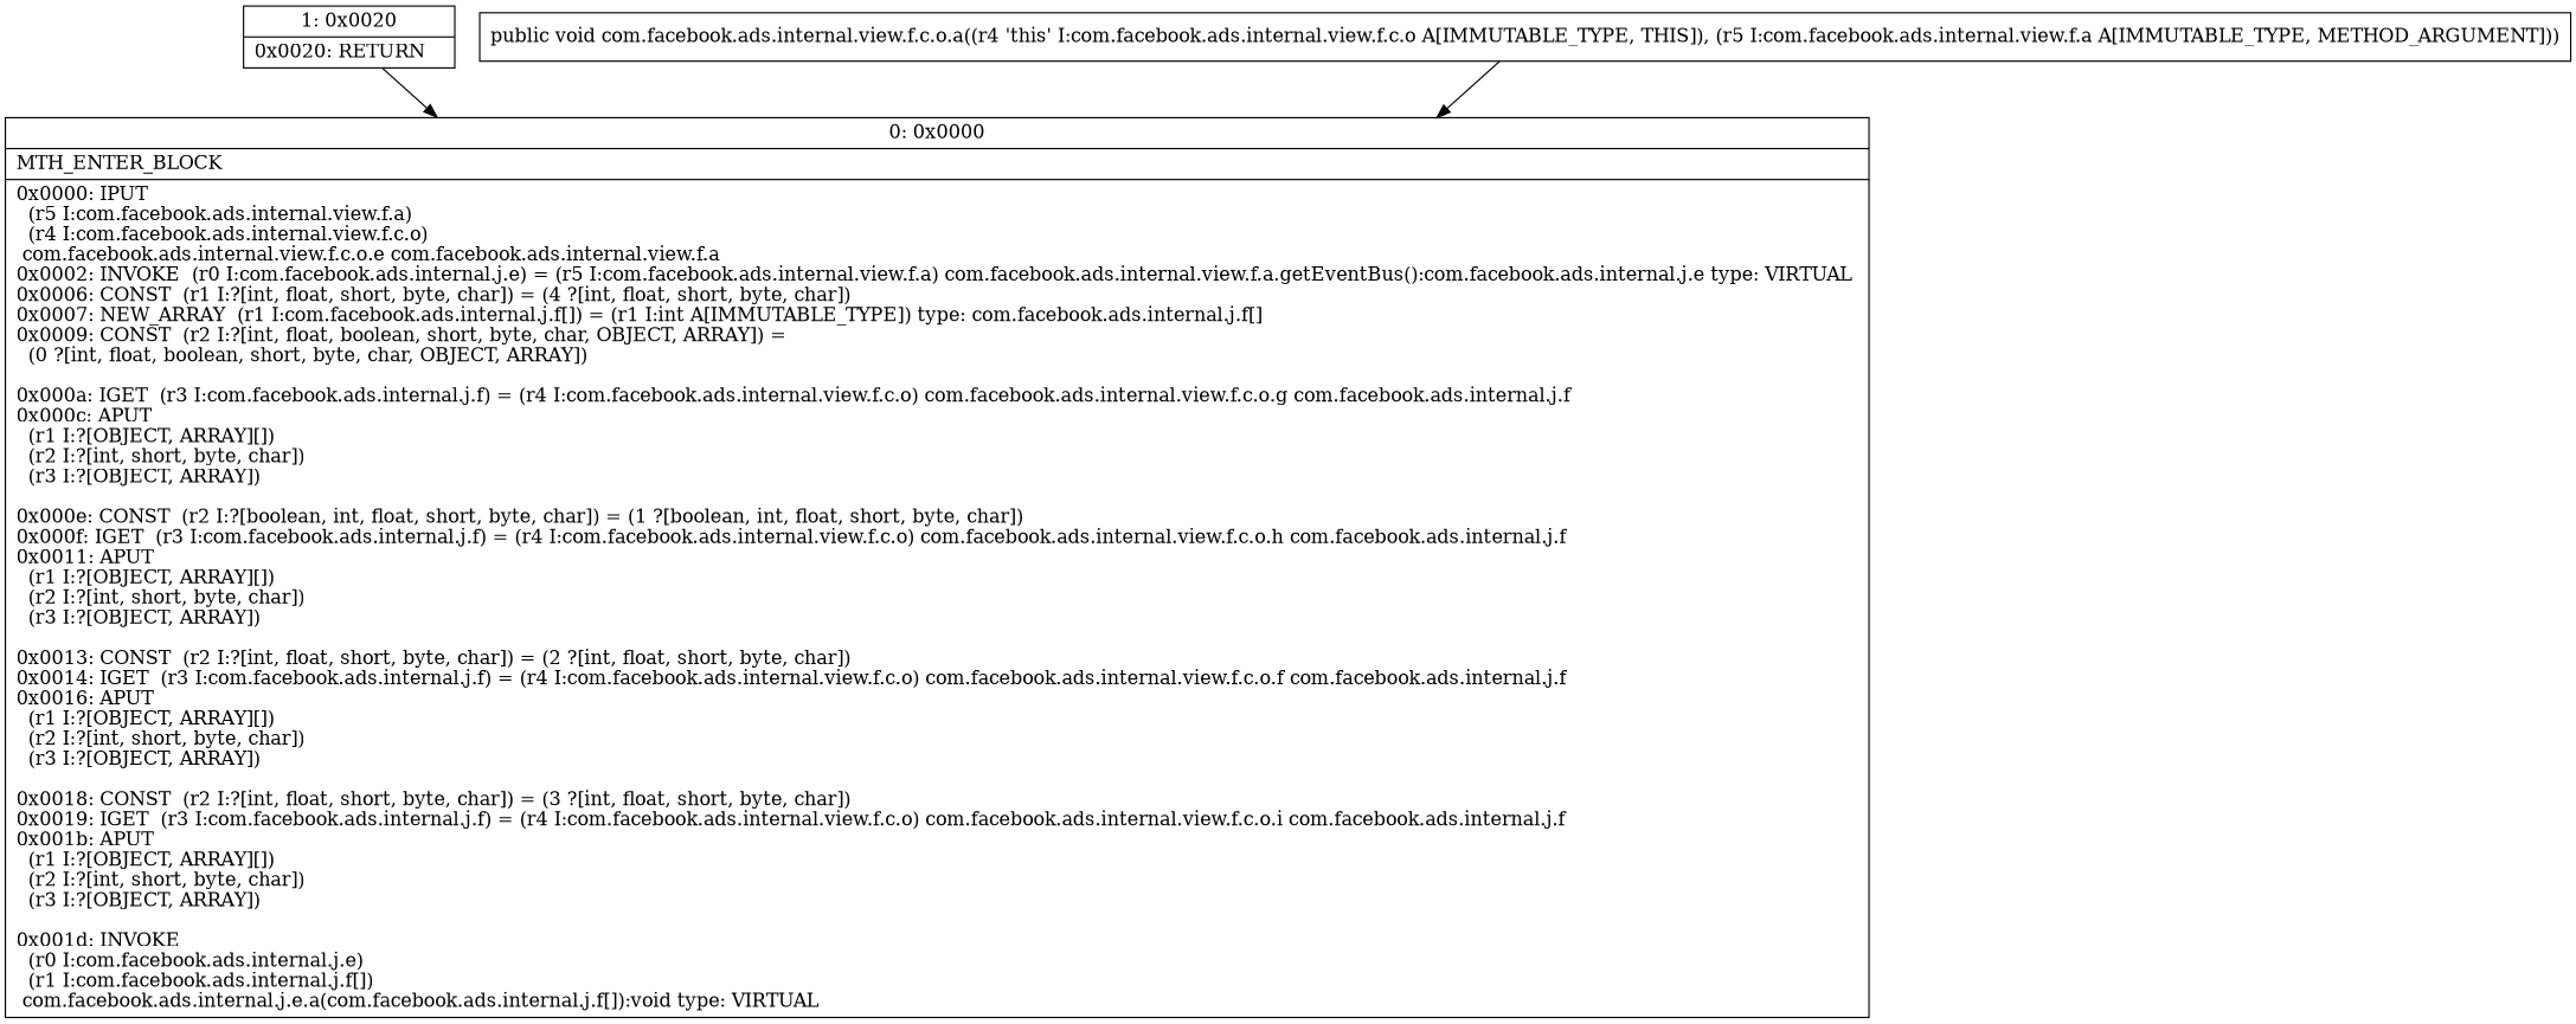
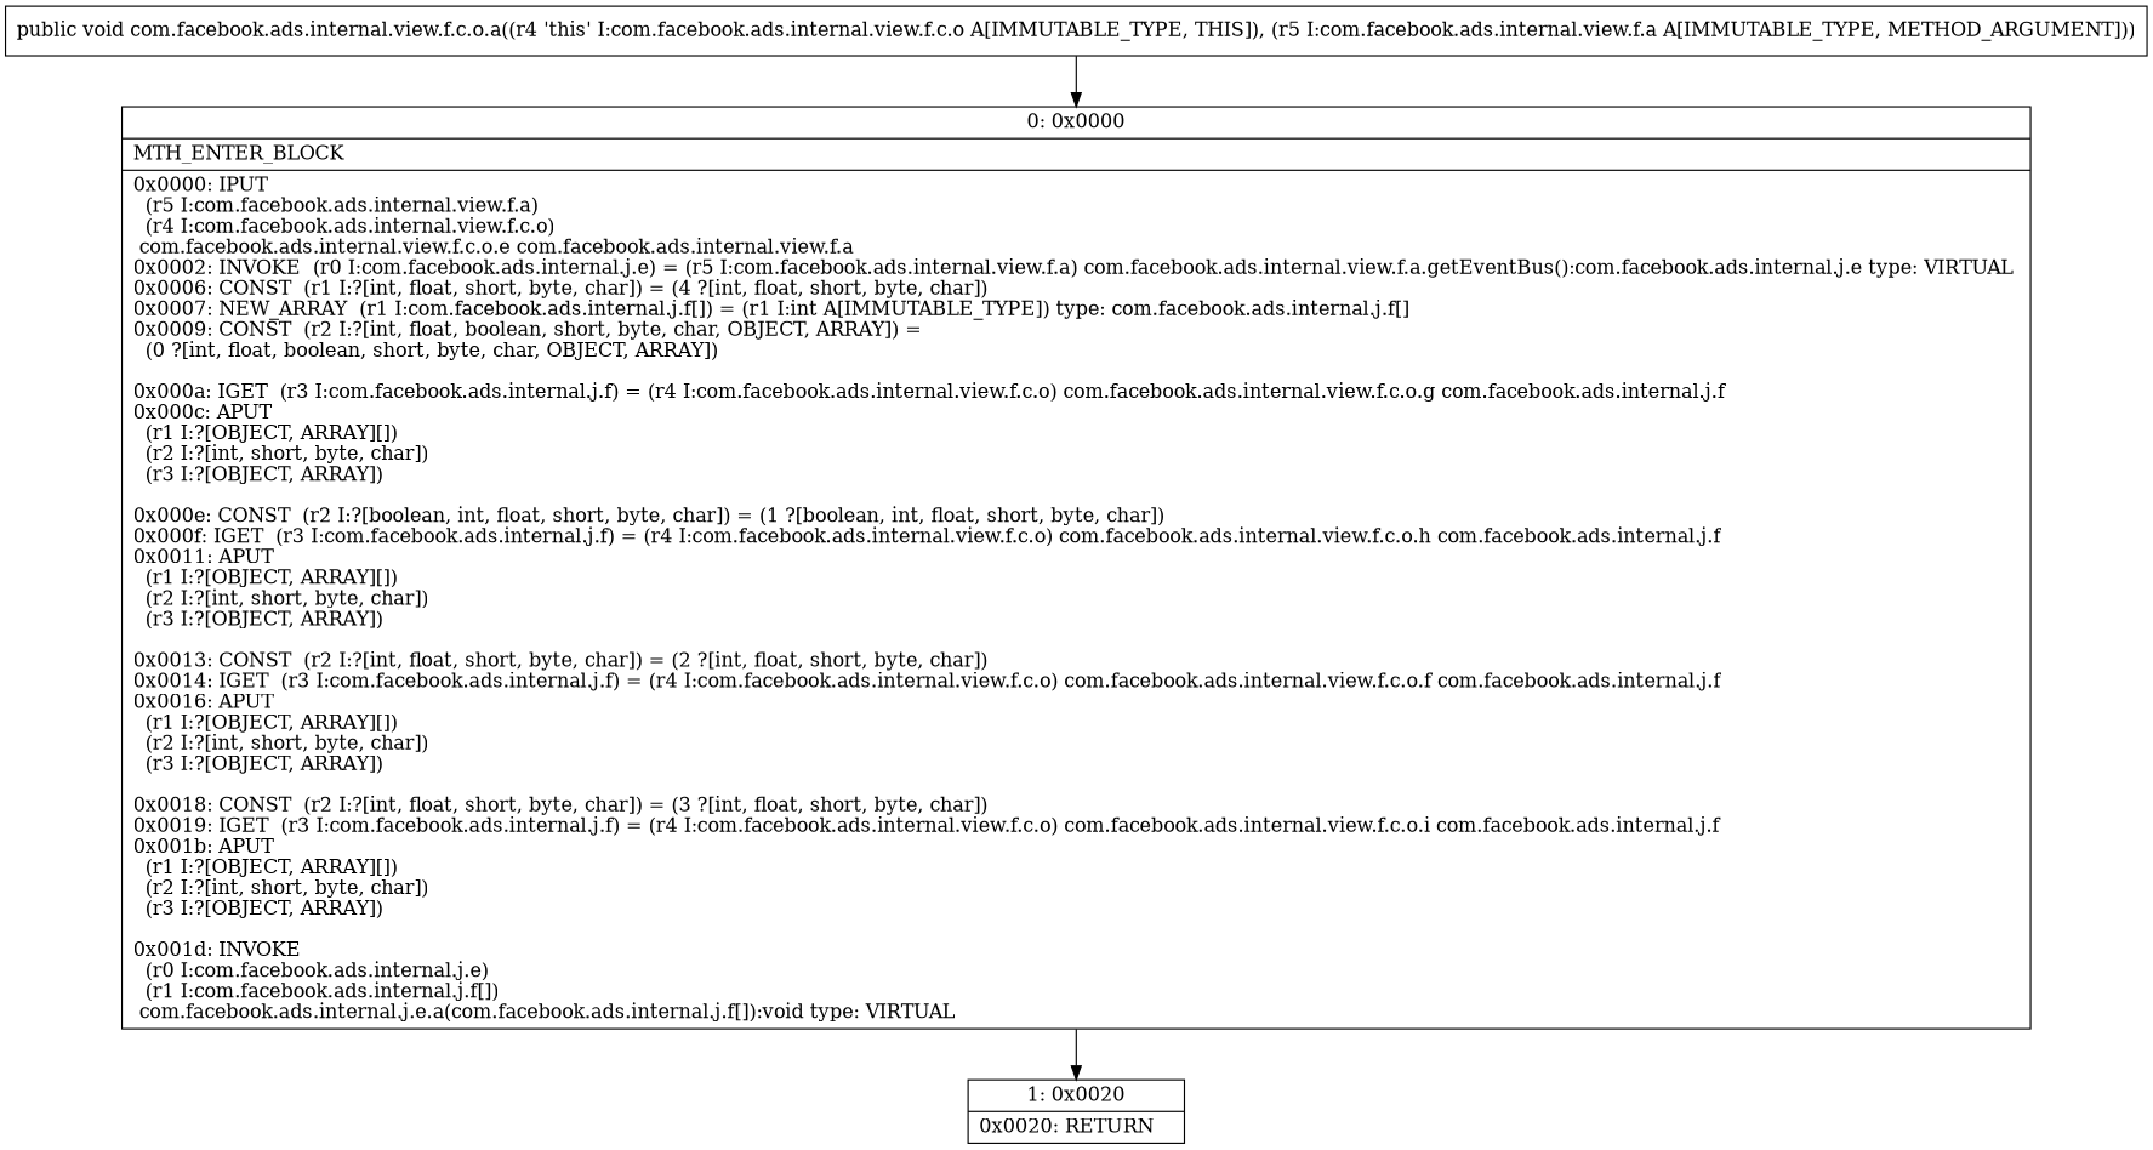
  digraph {
    node [shape=record]
    n1 [label="{0\:\ 0x0000|MTH_ENTER_BLOCK\l|0x0000: IPUT  \l  (r5 I:com.facebook.ads.internal.view.f.a)\l  (r4 I:com.facebook.ads.internal.view.f.c.o)\l com.facebook.ads.internal.view.f.c.o.e com.facebook.ads.internal.view.f.a \l0x0002: INVOKE  (r0 I:com.facebook.ads.internal.j.e) = (r5 I:com.facebook.ads.internal.view.f.a) com.facebook.ads.internal.view.f.a.getEventBus():com.facebook.ads.internal.j.e type: VIRTUAL \l0x0006: CONST  (r1 I:?[int, float, short, byte, char]) = (4 ?[int, float, short, byte, char]) \l0x0007: NEW_ARRAY  (r1 I:com.facebook.ads.internal.j.f[]) = (r1 I:int A[IMMUTABLE_TYPE]) type: com.facebook.ads.internal.j.f[] \l0x0009: CONST  (r2 I:?[int, float, boolean, short, byte, char, OBJECT, ARRAY]) = \l  (0 ?[int, float, boolean, short, byte, char, OBJECT, ARRAY])\l \l0x000a: IGET  (r3 I:com.facebook.ads.internal.j.f) = (r4 I:com.facebook.ads.internal.view.f.c.o) com.facebook.ads.internal.view.f.c.o.g com.facebook.ads.internal.j.f \l0x000c: APUT  \l  (r1 I:?[OBJECT, ARRAY][])\l  (r2 I:?[int, short, byte, char])\l  (r3 I:?[OBJECT, ARRAY])\l \l0x000e: CONST  (r2 I:?[boolean, int, float, short, byte, char]) = (1 ?[boolean, int, float, short, byte, char]) \l0x000f: IGET  (r3 I:com.facebook.ads.internal.j.f) = (r4 I:com.facebook.ads.internal.view.f.c.o) com.facebook.ads.internal.view.f.c.o.h com.facebook.ads.internal.j.f \l0x0011: APUT  \l  (r1 I:?[OBJECT, ARRAY][])\l  (r2 I:?[int, short, byte, char])\l  (r3 I:?[OBJECT, ARRAY])\l \l0x0013: CONST  (r2 I:?[int, float, short, byte, char]) = (2 ?[int, float, short, byte, char]) \l0x0014: IGET  (r3 I:com.facebook.ads.internal.j.f) = (r4 I:com.facebook.ads.internal.view.f.c.o) com.facebook.ads.internal.view.f.c.o.f com.facebook.ads.internal.j.f \l0x0016: APUT  \l  (r1 I:?[OBJECT, ARRAY][])\l  (r2 I:?[int, short, byte, char])\l  (r3 I:?[OBJECT, ARRAY])\l \l0x0018: CONST  (r2 I:?[int, float, short, byte, char]) = (3 ?[int, float, short, byte, char]) \l0x0019: IGET  (r3 I:com.facebook.ads.internal.j.f) = (r4 I:com.facebook.ads.internal.view.f.c.o) com.facebook.ads.internal.view.f.c.o.i com.facebook.ads.internal.j.f \l0x001b: APUT  \l  (r1 I:?[OBJECT, ARRAY][])\l  (r2 I:?[int, short, byte, char])\l  (r3 I:?[OBJECT, ARRAY])\l \l0x001d: INVOKE  \l  (r0 I:com.facebook.ads.internal.j.e)\l  (r1 I:com.facebook.ads.internal.j.f[])\l com.facebook.ads.internal.j.e.a(com.facebook.ads.internal.j.f[]):void type: VIRTUAL \l}"]
    n2 [label="{1\:\ 0x0020|0x0020: RETURN   \l}"]
    n3 [label="{public void com.facebook.ads.internal.view.f.c.o.a((r4 'this' I:com.facebook.ads.internal.view.f.c.o A[IMMUTABLE_TYPE, THIS]), (r5 I:com.facebook.ads.internal.view.f.a A[IMMUTABLE_TYPE, METHOD_ARGUMENT])) }"]
-   n2 -> n1
+   n1 -> n2
    n3 -> n1
  }
